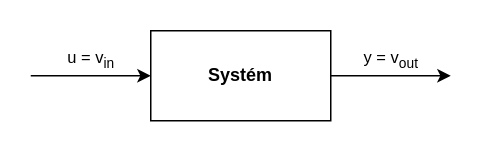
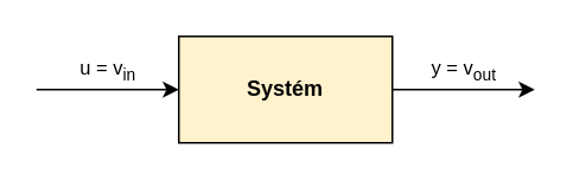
  <mxCell id="0" />
  <mxCell id="1" parent="0" />
- <mxCell id="2" value="&lt;div&gt;Systém&lt;/div&gt;" style="rounded=0;whiteSpace=wrap;html=1;fontStyle=1" vertex="1" parent="1"><mxGeometry x="100" y="20" width="120" height="60" as="geometry" /></mxCell>
+ <mxCell id="2" value="&lt;div&gt;Systém&lt;/div&gt;" style="rounded=0;whiteSpace=wrap;html=1;fontStyle=1;fillColor=#fff2cc;" vertex="1" parent="1"><mxGeometry x="100" y="20" width="120" height="60" as="geometry" /></mxCell>
  <mxCell id="3" value="y = v&lt;sub&gt;out&lt;/sub&gt;" style="endArrow=classic;html=1;rounded=0;exitX=1;exitY=0.5;exitDx=0;exitDy=0;verticalAlign=bottom;" edge="1" parent="1" source="2"><mxGeometry width="50" height="50" relative="1" as="geometry"><mxPoint x="170" y="340" as="sourcePoint" /><mxPoint x="300" y="50" as="targetPoint" /></mxGeometry></mxCell>
  <mxCell id="4" value="u = v&lt;sub&gt;in&lt;/sub&gt;" style="endArrow=classic;html=1;rounded=0;entryX=0;entryY=0.5;entryDx=0;entryDy=0;verticalAlign=bottom;" edge="1" parent="1" target="2"><mxGeometry width="50" height="50" relative="1" as="geometry"><mxPoint x="20" y="50" as="sourcePoint" /><mxPoint x="220" y="290" as="targetPoint" /></mxGeometry></mxCell>
